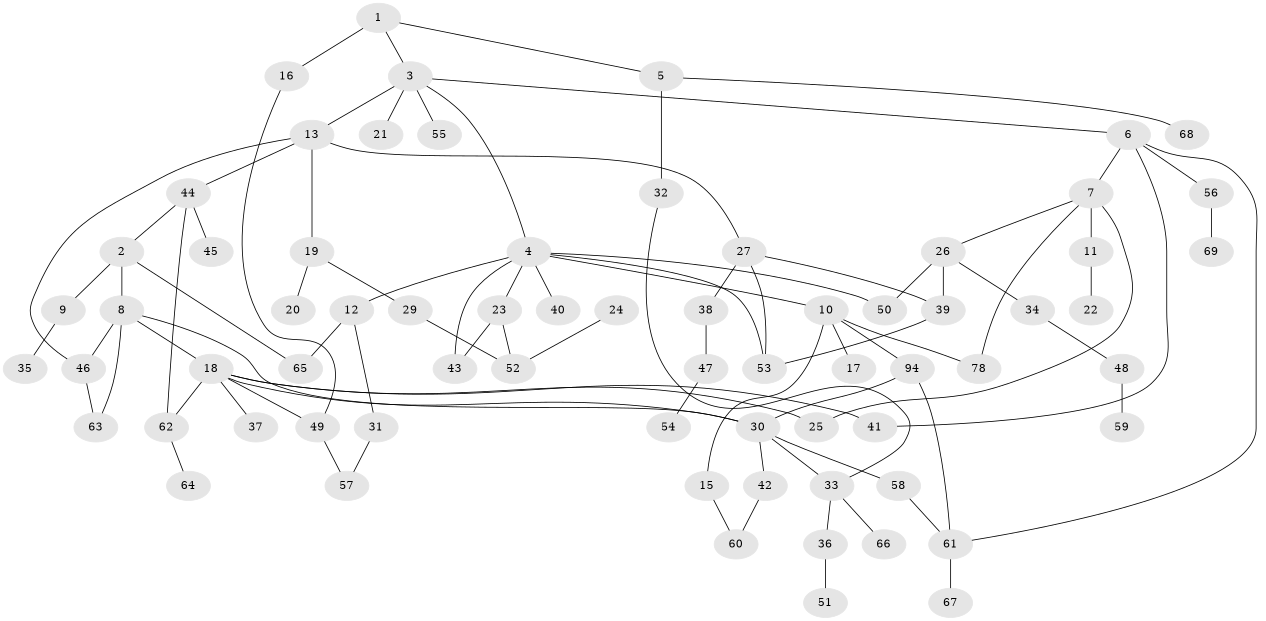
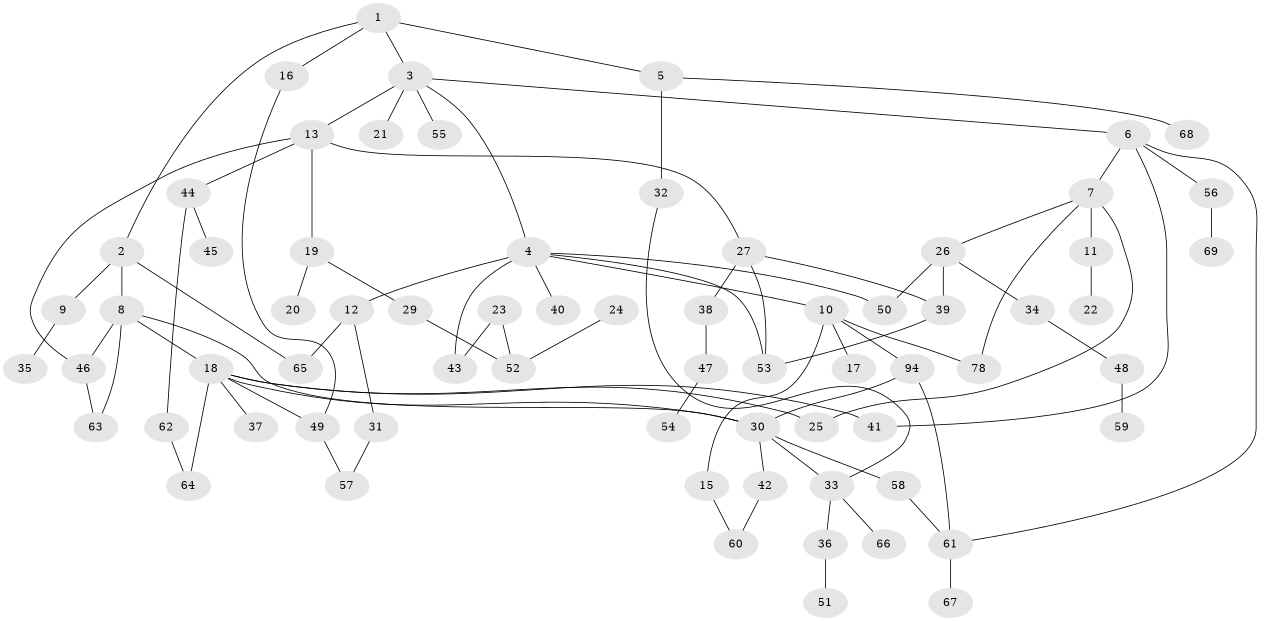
  graph {
    node [color=gray90 style=filled]
    1
    2
    3
    5
    16
    8
    9
    65
    4
    6
    13
    21
    55
    32
    68
    49
    18
    30
    46
    63
    35
    10
    12
    23
    40
    43
    50
    53
    7
    41
    56
    61
    19
    27
    44
    n36 [label=78]
    n37 [label=94]
    15
    17
    31
    52
    33
    11
    25
    26
    69
    67
    22
    34
    39
    37
    62
    42
    58
    60
    57
    20
    29
    38
    45
    24
    64
    48
    47
    36
    66
    51
    59
    54
-   44 -- 2
+   1 -- 2
    1 -- 3
    1 -- 5
    1 -- 16
    2 -- 8
    2 -- 9
    2 -- 65
    3 -- 4
    3 -- 6
    3 -- 13
    3 -- 21
    3 -- 55
    5 -- 32
    5 -- 68
    16 -- 49
    8 -- 18
    8 -- 30
    8 -- 46
    8 -- 63
    9 -- 35
    4 -- 10
    4 -- 12
-   4 -- 23
    4 -- 40
    4 -- 43
    4 -- 50
    4 -- 53
    6 -- 7
    6 -- 41
    6 -- 56
    6 -- 61
    13 -- 46
    13 -- 19
    13 -- 27
    13 -- 44
    32 -- 33
    49 -- 57
    18 -- 49
    18 -- 30
    18 -- 41
    18 -- 25
    18 -- 37
-   18 -- 62
+   18 -- 64
    30 -- 33
    30 -- 42
    30 -- 58
    46 -- 63
    10 -- n36
    10 -- n37
    10 -- 15
    10 -- 17
    12 -- 65
    12 -- 31
    23 -- 43
    23 -- 52
    7 -- n36
    7 -- 11
    7 -- 25
    7 -- 26
    56 -- 69
    61 -- 67
    19 -- 20
    19 -- 29
    27 -- 53
    27 -- 39
    27 -- 38
    44 -- 62
    44 -- 45
    n37 -- 30
    n37 -- 61
    15 -- 60
    31 -- 57
    33 -- 36
    33 -- 66
    11 -- 22
    26 -- 50
    26 -- 34
    26 -- 39
    34 -- 48
    39 -- 53
    62 -- 64
    42 -- 60
    58 -- 61
    29 -- 52
    38 -- 47
    24 -- 52
    48 -- 59
    47 -- 54
    36 -- 51
  }
